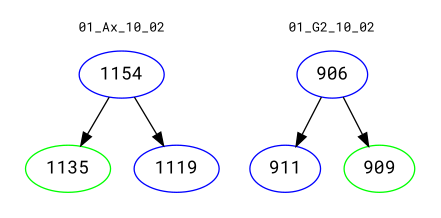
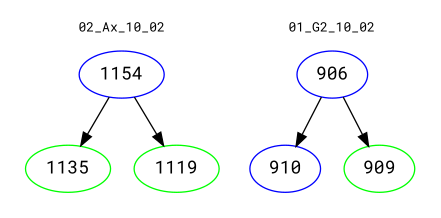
  digraph {
    fontname="Roboto Mono"
    node [color=blue fontname="Roboto Mono"]
    edge [color=black fontname="Roboto Mono"]
    n1 [label=1154]
    n2 [color=green label=1135]
-   n3 [label=1119]
+   n3 [color=green label=1119]
    n4 [label=906]
-   n5 [label=911]
+   n5 [label=910]
    n6 [color=green label=909]
    subgraph cluster_1 {
      color=white
      fontsize=10
-     label="01_Ax_10_02"
+     label="02_Ax_10_02"
      n1
      n2
      n3
    }
    subgraph cluster_2 {
      color=white
      fontsize=10
      label="01_G2_10_02"
      n4
      n5
      n6
    }
    n1 -> n2
    n1 -> n3
    n4 -> n5
    n4 -> n6
  }
